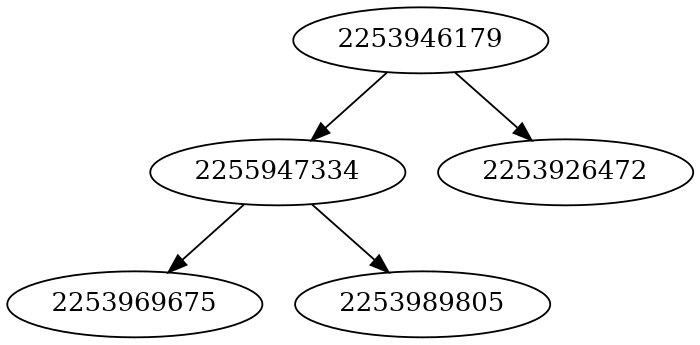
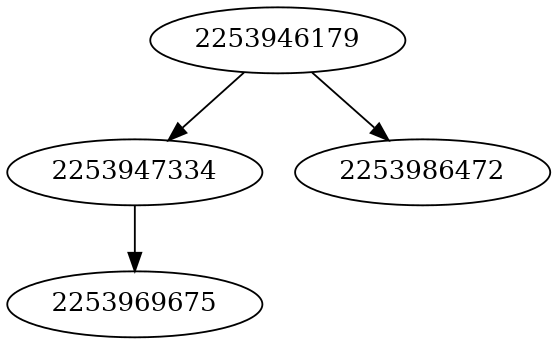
  strict digraph {
    2253946179
-   2253947334 [label=2255947334]
-   2253986472 [label=2253926472]
+   2253947334
+   2253986472
    2253969675
-   2253989805
    2253946179 -> 2253947334
    2253946179 -> 2253986472
    2253947334 -> 2253969675
-   2253947334 -> 2253989805
  }
